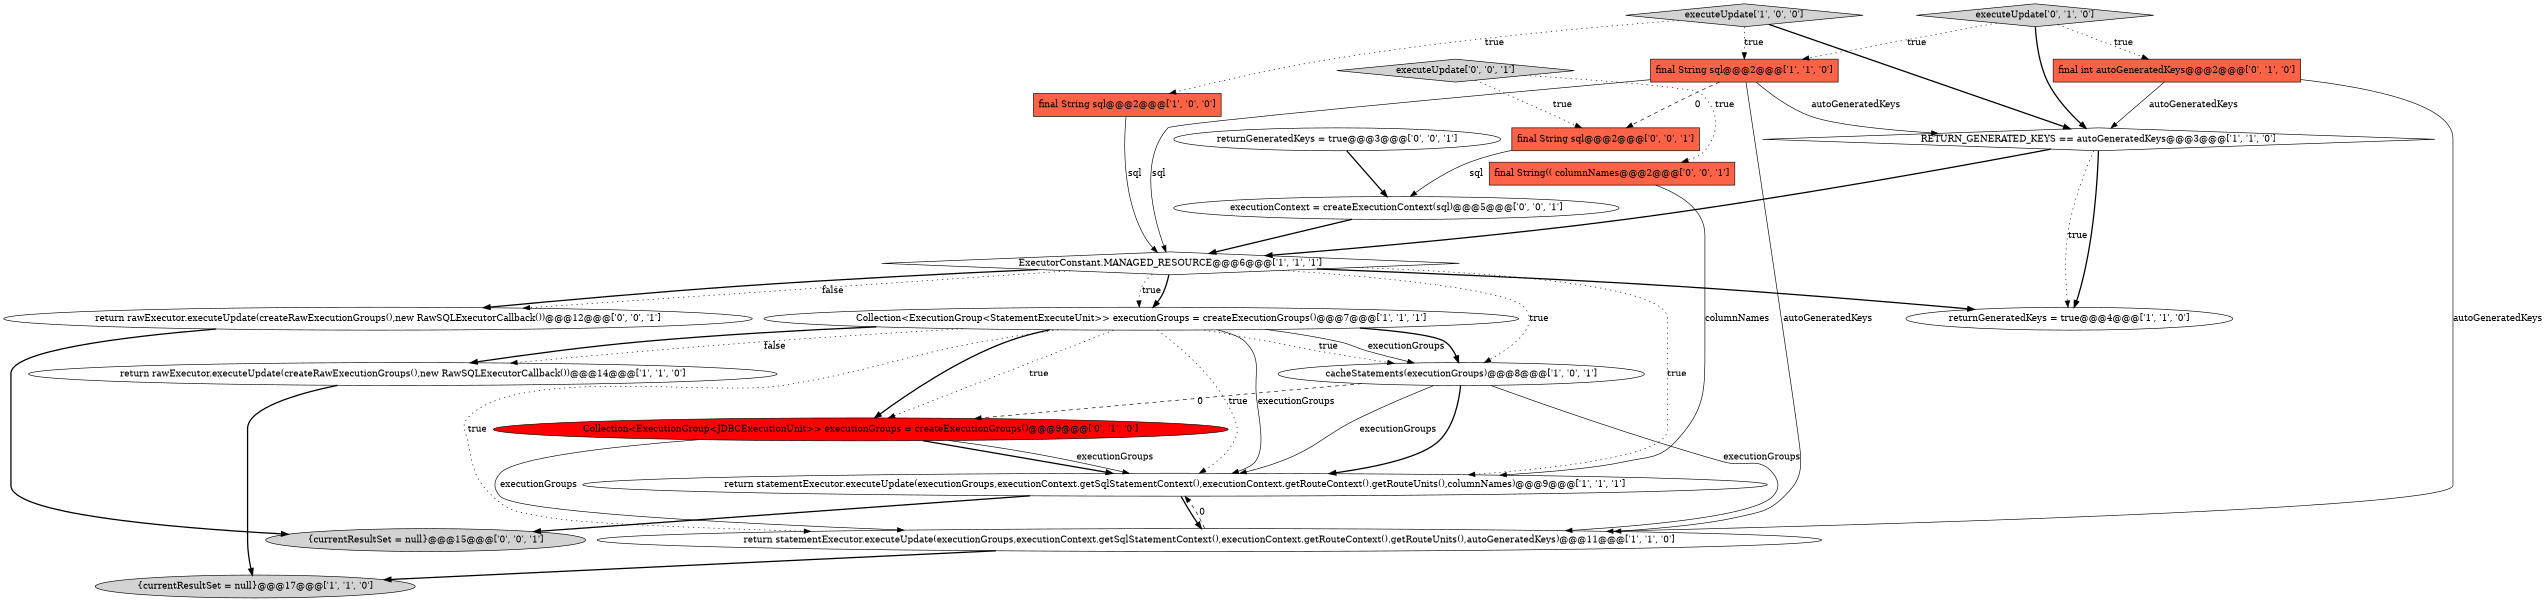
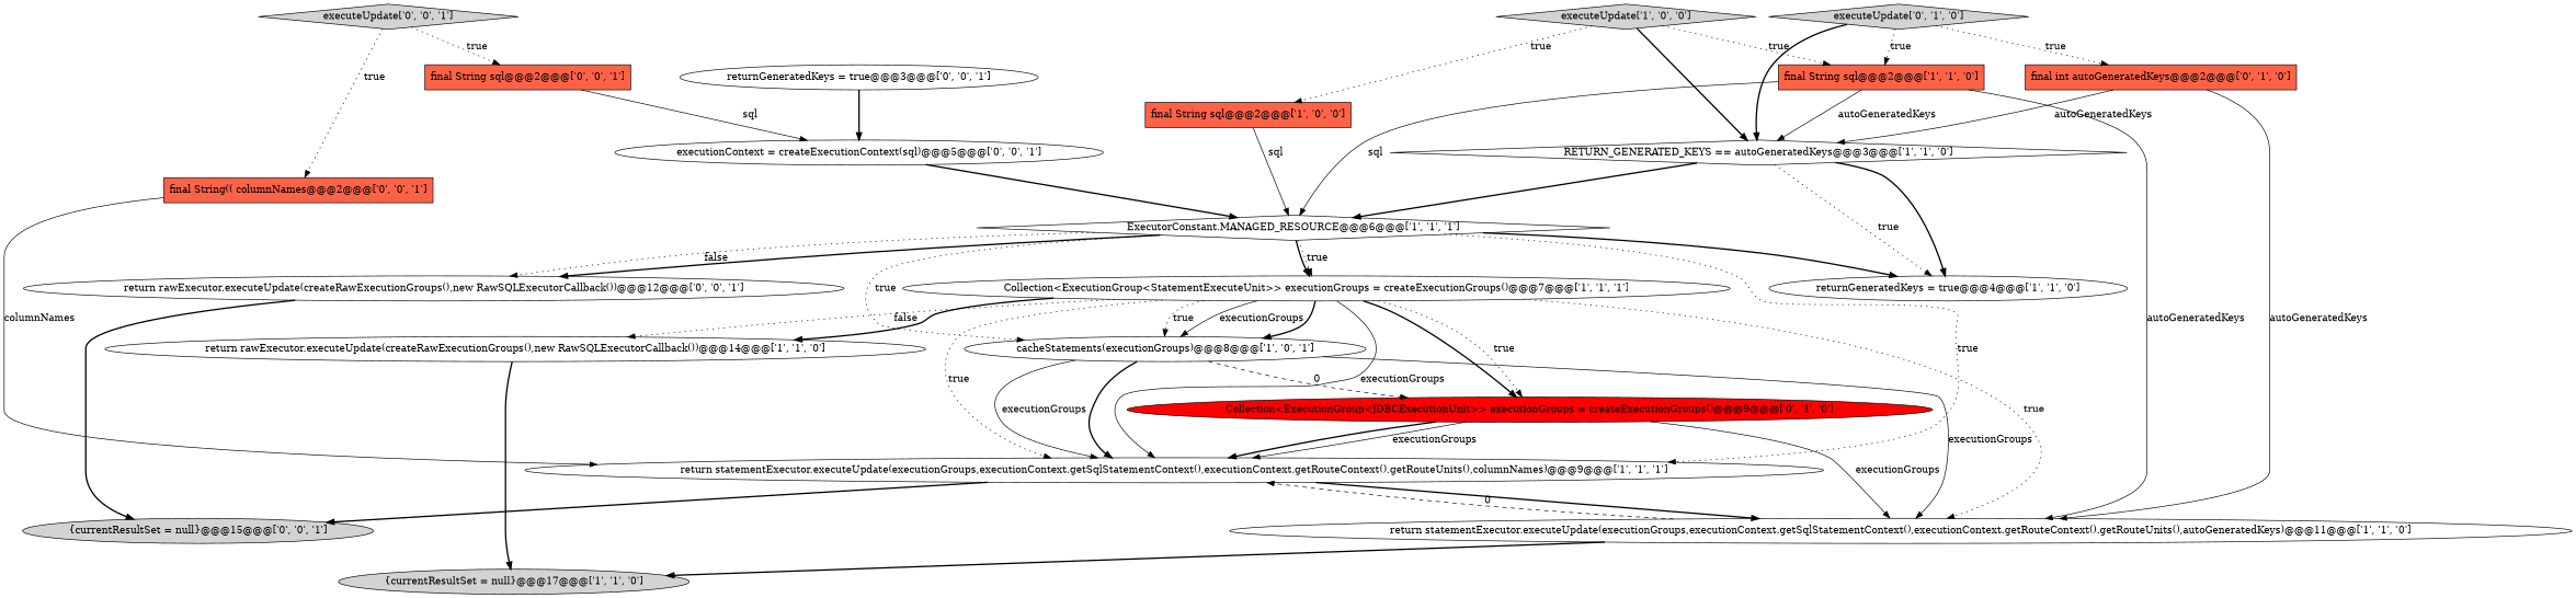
  digraph {
    node [fillcolor=white shape=ellipse style=filled]
    edge [style=bold]
    n1 [fillcolor=tomato label="final String sql@@@2@@@['1', '0', '0']" shape=box]
    n2 [label="ExecutorConstant.MANAGED_RESOURCE@@@6@@@['1', '1', '1']" shape=diamond]
    n3 [label="returnGeneratedKeys = true@@@4@@@['1', '1', '0']"]
    n4 [label="Collection<ExecutionGroup<StatementExecuteUnit>> executionGroups = createExecutionGroups()@@@7@@@['1', '1', '1']"]
    n5 [label="return statementExecutor.executeUpdate(executionGroups,executionContext.getSqlStatementContext(),executionContext.getRouteContext().getRouteUnits(),columnNames)@@@9@@@['1', '1', '1']"]
    n6 [label="cacheStatements(executionGroups)@@@8@@@['1', '0', '1']"]
    n7 [label="return rawExecutor.executeUpdate(createRawExecutionGroups(),new RawSQLExecutorCallback())@@@12@@@['0', '0', '1']"]
    n8 [label="RETURN_GENERATED_KEYS == autoGeneratedKeys@@@3@@@['1', '1', '0']" shape=diamond]
    n9 [label="returnGeneratedKeys = true@@@3@@@['0', '0', '1']"]
    n10 [label="executionContext = createExecutionContext(sql)@@@5@@@['0', '0', '1']"]
    n11 [fillcolor=lightgray label="executeUpdate['0', '1', '0']" shape=diamond]
    n12 [fillcolor=tomato label="final String sql@@@2@@@['1', '1', '0']" shape=box]
    n13 [fillcolor=tomato label="final int autoGeneratedKeys@@@2@@@['0', '1', '0']" shape=box]
    n14 [label="return statementExecutor.executeUpdate(executionGroups,executionContext.getSqlStatementContext(),executionContext.getRouteContext().getRouteUnits(),autoGeneratedKeys)@@@11@@@['1', '1', '0']"]
    n15 [fillcolor=tomato label="final String sql@@@2@@@['0', '0', '1']" shape=box]
    n16 [label="return rawExecutor.executeUpdate(createRawExecutionGroups(),new RawSQLExecutorCallback())@@@14@@@['1', '1', '0']"]
    n17 [fillcolor=red label="Collection<ExecutionGroup<JDBCExecutionUnit>> executionGroups = createExecutionGroups()@@@9@@@['0', '1', '0']"]
    n18 [fillcolor=lightgray label="{currentResultSet = null}@@@17@@@['1', '1', '0']"]
    n19 [fillcolor=lightgray label="{currentResultSet = null}@@@15@@@['0', '0', '1']"]
    n20 [fillcolor=lightgray label="executeUpdate['0', '0', '1']" shape=diamond]
    n21 [fillcolor=tomato label="final String(( columnNames@@@2@@@['0', '0', '1']" shape=box]
    n22 [fillcolor=lightgray label="executeUpdate['1', '0', '0']" shape=diamond]
    n1 -> n2 [label=sql style=solid]
    n2 -> n3
    n2 -> n4 [label=true style=dotted]
    n2 -> n4
    n2 -> n5 [label=true style=dotted]
    n2 -> n6 [label=true style=dotted]
    n2 -> n7
    n2 -> n7 [label=false style=dotted]
    n4 -> n5 [label=executionGroups style=solid]
    n4 -> n5 [label=true style=dotted]
    n4 -> n6 [label=true style=dotted]
    n4 -> n6 [label=executionGroups style=solid]
    n4 -> n6
    n4 -> n14 [label=true style=dotted]
    n4 -> n16 [label=false style=dotted]
    n4 -> n16
    n4 -> n17
    n4 -> n17 [label=true style=dotted]
    n5 -> n14
    n5 -> n19
    n6 -> n5
    n6 -> n5 [label=executionGroups style=solid]
    n6 -> n14 [label=executionGroups style=solid]
    n6 -> n17 [label=0 style=dashed]
    n7 -> n19
    n8 -> n2
    n8 -> n3
    n8 -> n3 [label=true style=dotted]
    n9 -> n10
    n10 -> n2
    n11 -> n8
    n11 -> n12 [label=true style=dotted]
    n11 -> n13 [label=true style=dotted]
    n12 -> n2 [label=sql style=solid]
    n12 -> n8 [label=autoGeneratedKeys style=solid]
    n12 -> n14 [label=autoGeneratedKeys style=solid]
-   n12 -> n15 [label=0 style=dashed]
    n13 -> n8 [label=autoGeneratedKeys style=solid]
    n13 -> n14 [label=autoGeneratedKeys style=solid]
    n14 -> n5 [label=0 style=dashed]
    n14 -> n18
    n15 -> n10 [label=sql style=solid]
    n16 -> n18
    n17 -> n5
    n17 -> n5 [label=executionGroups style=solid]
    n17 -> n14 [label=executionGroups style=solid]
    n20 -> n15 [label=true style=dotted]
    n20 -> n21 [label=true style=dotted]
    n21 -> n5 [label=columnNames style=solid]
    n22 -> n1 [label=true style=dotted]
    n22 -> n8
    n22 -> n12 [label=true style=dotted]
  }
